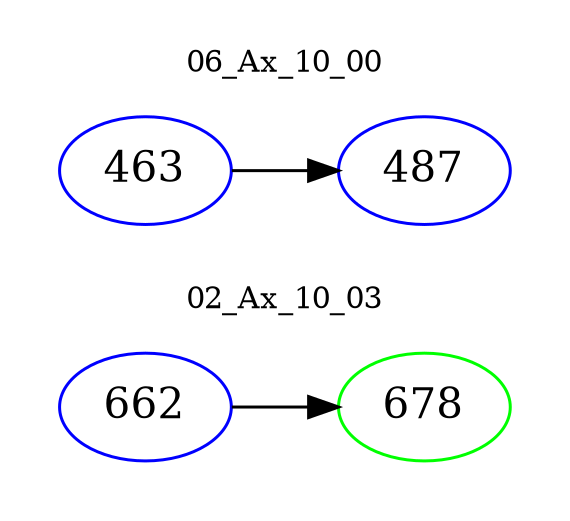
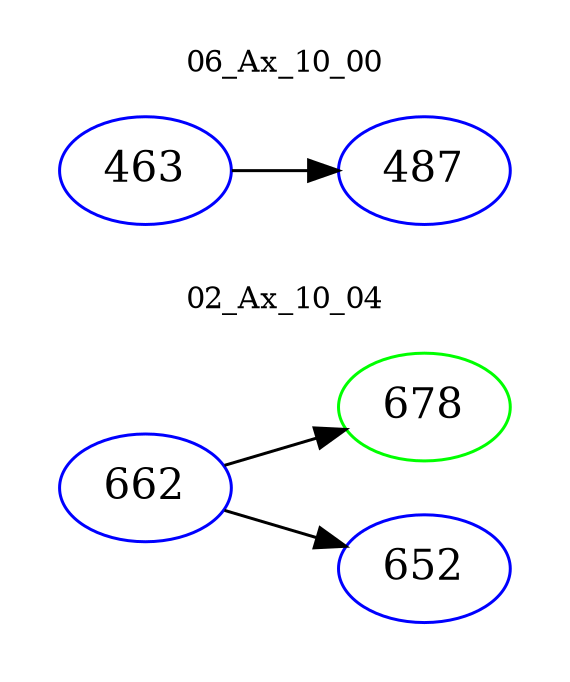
  digraph {
    rankdir=LR
    node [color=blue]
    edge [color=black]
    n1 [label=662]
+   n2 [label=652]
    n3 [color=green label=678]
    n4 [label=463]
    n5 [label=487]
    subgraph cluster_1 {
      color=white
      fontsize=10
-     label="02_Ax_10_03"
+     label="02_Ax_10_04"
      n1
+     n2
      n3
    }
    subgraph cluster_2 {
      color=white
      fontsize=10
      label="06_Ax_10_00"
      n4
      n5
    }
+   n1 -> n2
    n1 -> n3
    n4 -> n5
  }
